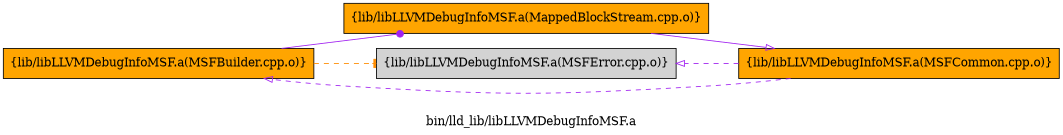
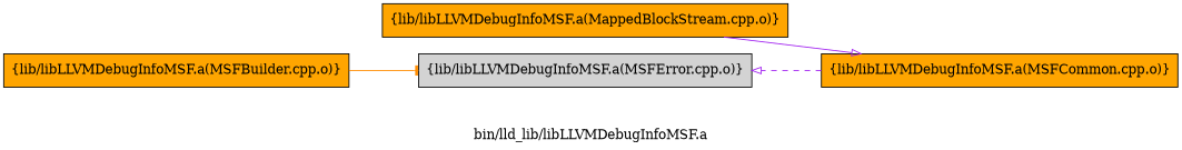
  digraph {
    label="bin/lld_lib/libLLVMDebugInfoMSF.a"
    rankdir=LR
    node [fillcolor=orange group=1 shape=box style=filled]
    edge [arrowhead=onormal color=purple style=solid]
    n1 [label="{lib/libLLVMDebugInfoMSF.a(MSFBuilder.cpp.o)}"]
    n2 [label="{lib/libLLVMDebugInfoMSF.a(MappedBlockStream.cpp.o)}"]
    n3 [fillcolor=lightgrey group=0 label="{lib/libLLVMDebugInfoMSF.a(MSFError.cpp.o)}"]
    n4 [label="{lib/libLLVMDebugInfoMSF.a(MSFCommon.cpp.o)}"]
    subgraph sub_1 {
      rank=same
      n1
    }
    subgraph sub_2 {
      rank=same
      n2
      n3
    }
-   n1 -> n2 [arrowhead=dot]
-   n1 -> n3 [arrowhead=tee color=darkorange style=dashed]
+   n1 -> n3 [arrowhead=tee color=darkorange]
    n2 -> n4
-   n4 -> n1 [style=dashed]
    n4 -> n3 [style=dashed]
  }
